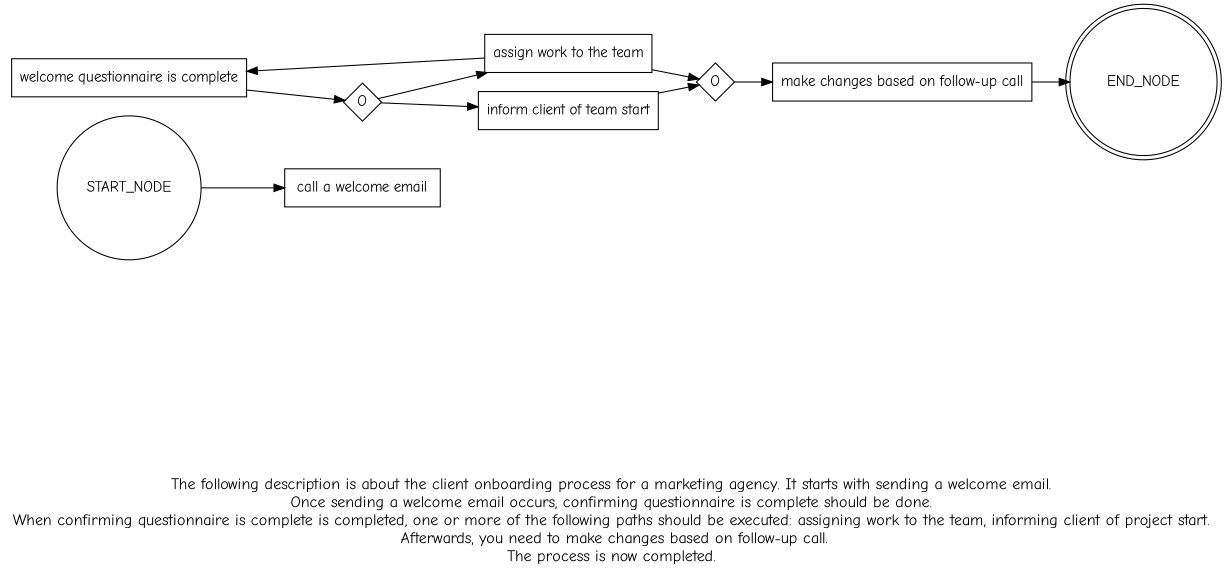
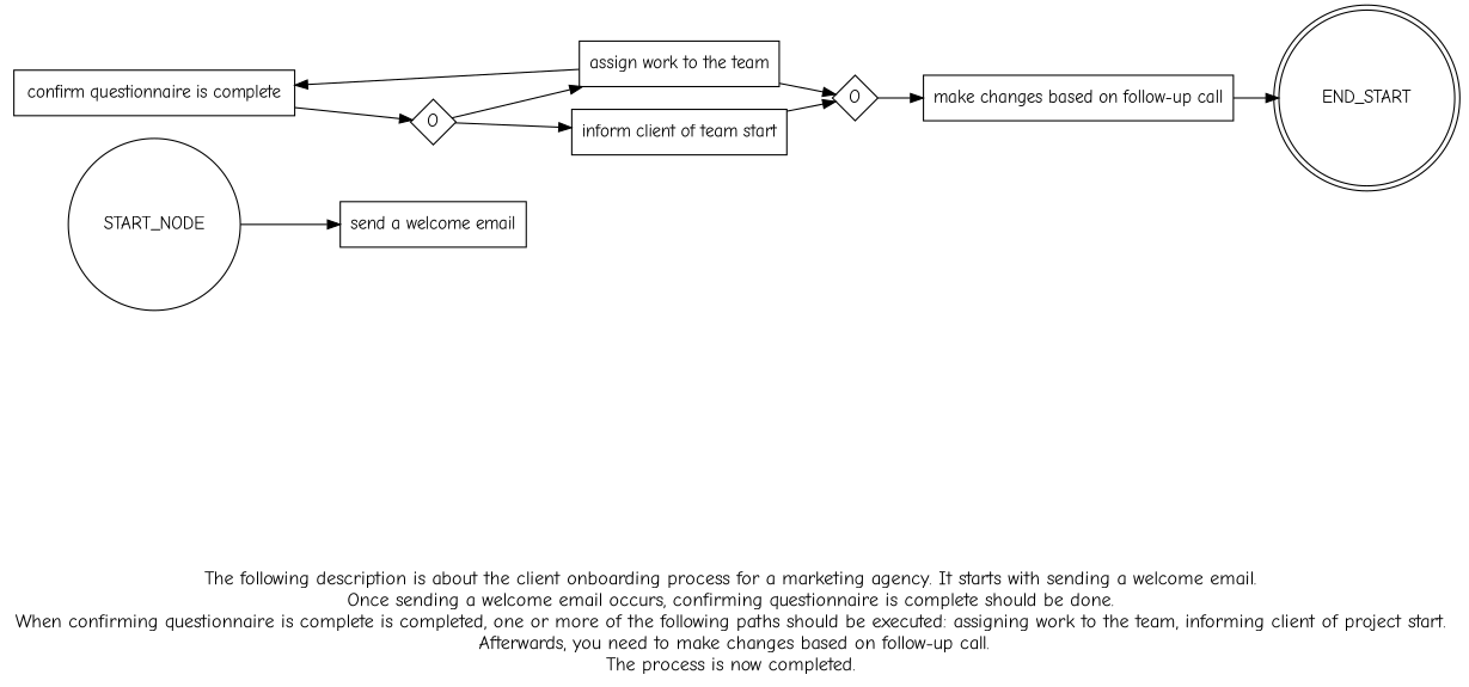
  digraph {
    fontname="Comic Neue"
    fontsize=15
    label="\n\n\nThe following description is about the client onboarding process for a marketing agency. It starts with sending a welcome email. \nOnce sending a welcome email occurs, confirming questionnaire is complete should be done. \nWhen confirming questionnaire is complete is completed, one or more of the following paths should be executed: assigning work to the team, informing client of project start. \nAfterwards, you need to make changes based on follow-up call.\nThe process is now completed. \n"
    rankdir=LR
    node [fontname="Comic Neue" shape=box]
    edge [fontname="Comic Neue"]
-   "send a welcome email" [label="call a welcome email"]
-   "confirm questionnaire is complete" [label="welcome questionnaire is complete"]
+   "send a welcome email"
+   "confirm questionnaire is complete"
    n3 [fixedsize=true label=O shape=diamond width=0.5]
    "assign work to the team"
    n5 [label="inform client of team start"]
    n6 [fixedsize=true label=O shape=diamond width=0.5]
    "make changes based on follow-up call"
-   END_NODE [shape=doublecircle width=0.2]
+   END_NODE [shape=doublecircle width=0.2 label=END_START]
    START_NODE [shape=circle width=0.3]
    subgraph sub_1 {
      "send a welcome email"
      "confirm questionnaire is complete"
      n3
      "assign work to the team"
      n5
      n6
      "make changes based on follow-up call"
    }
    "confirm questionnaire is complete" -> n3
    n3 -> "assign work to the team"
    n3 -> n5
    "assign work to the team" -> "confirm questionnaire is complete"
    "assign work to the team" -> n6
    n5 -> n6
    n6 -> "make changes based on follow-up call"
    "make changes based on follow-up call" -> END_NODE
    START_NODE -> "send a welcome email"
  }
